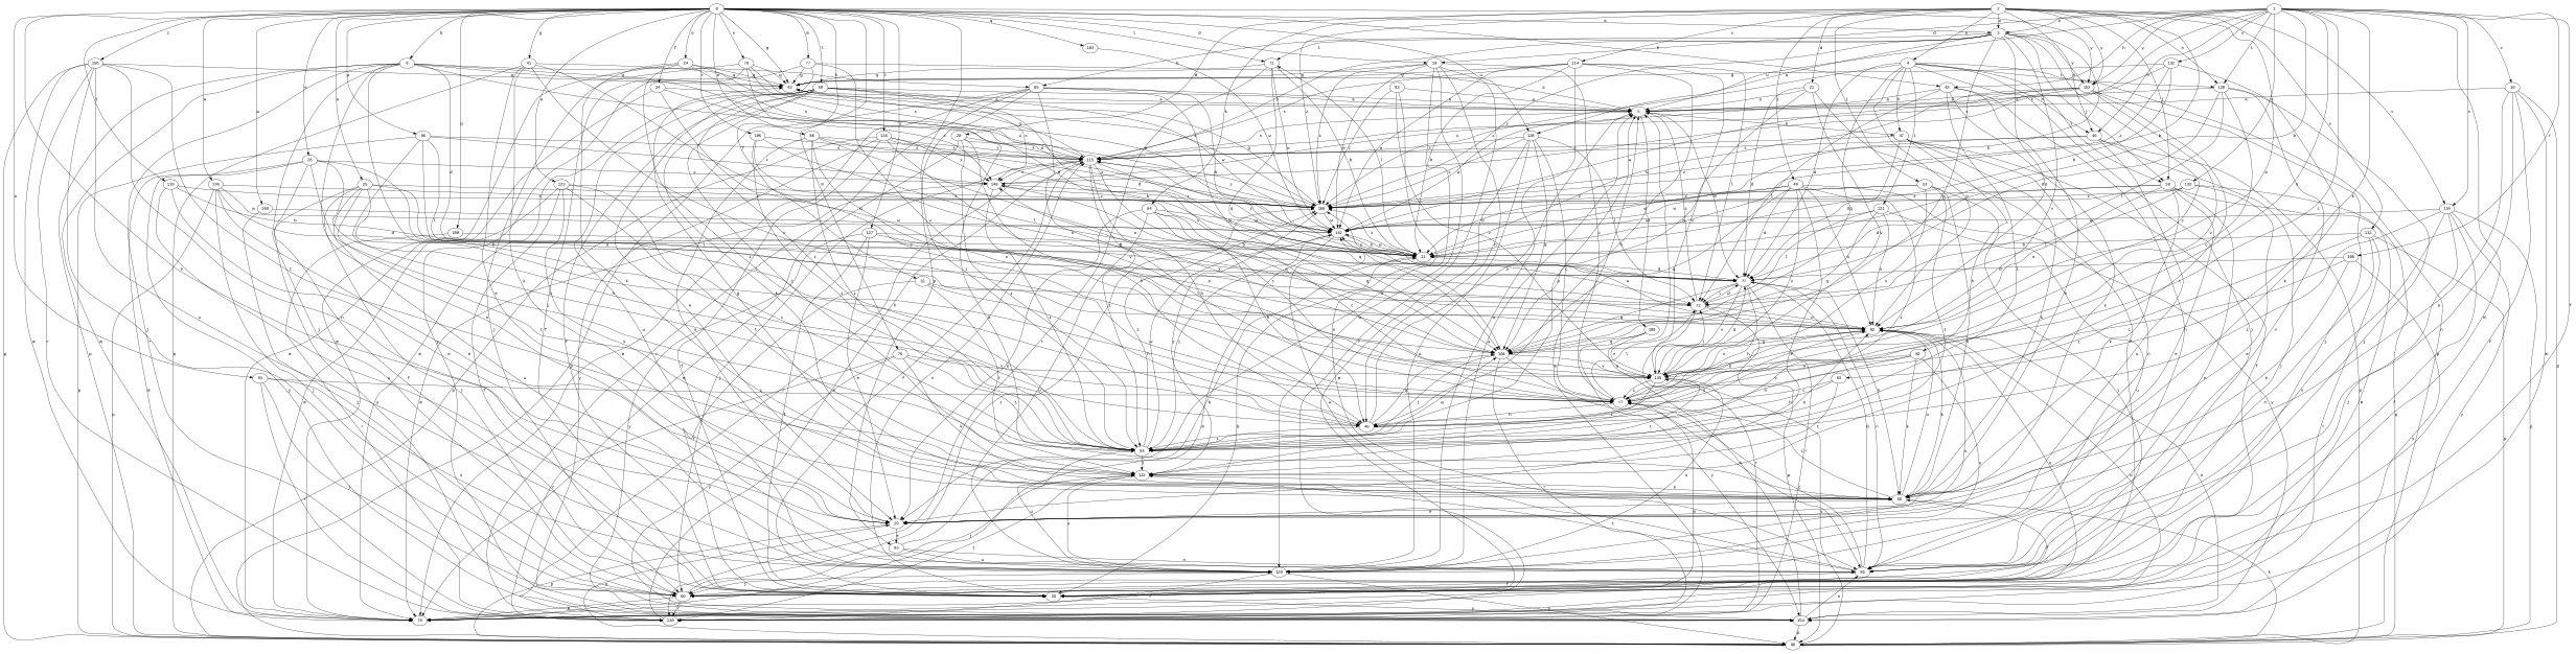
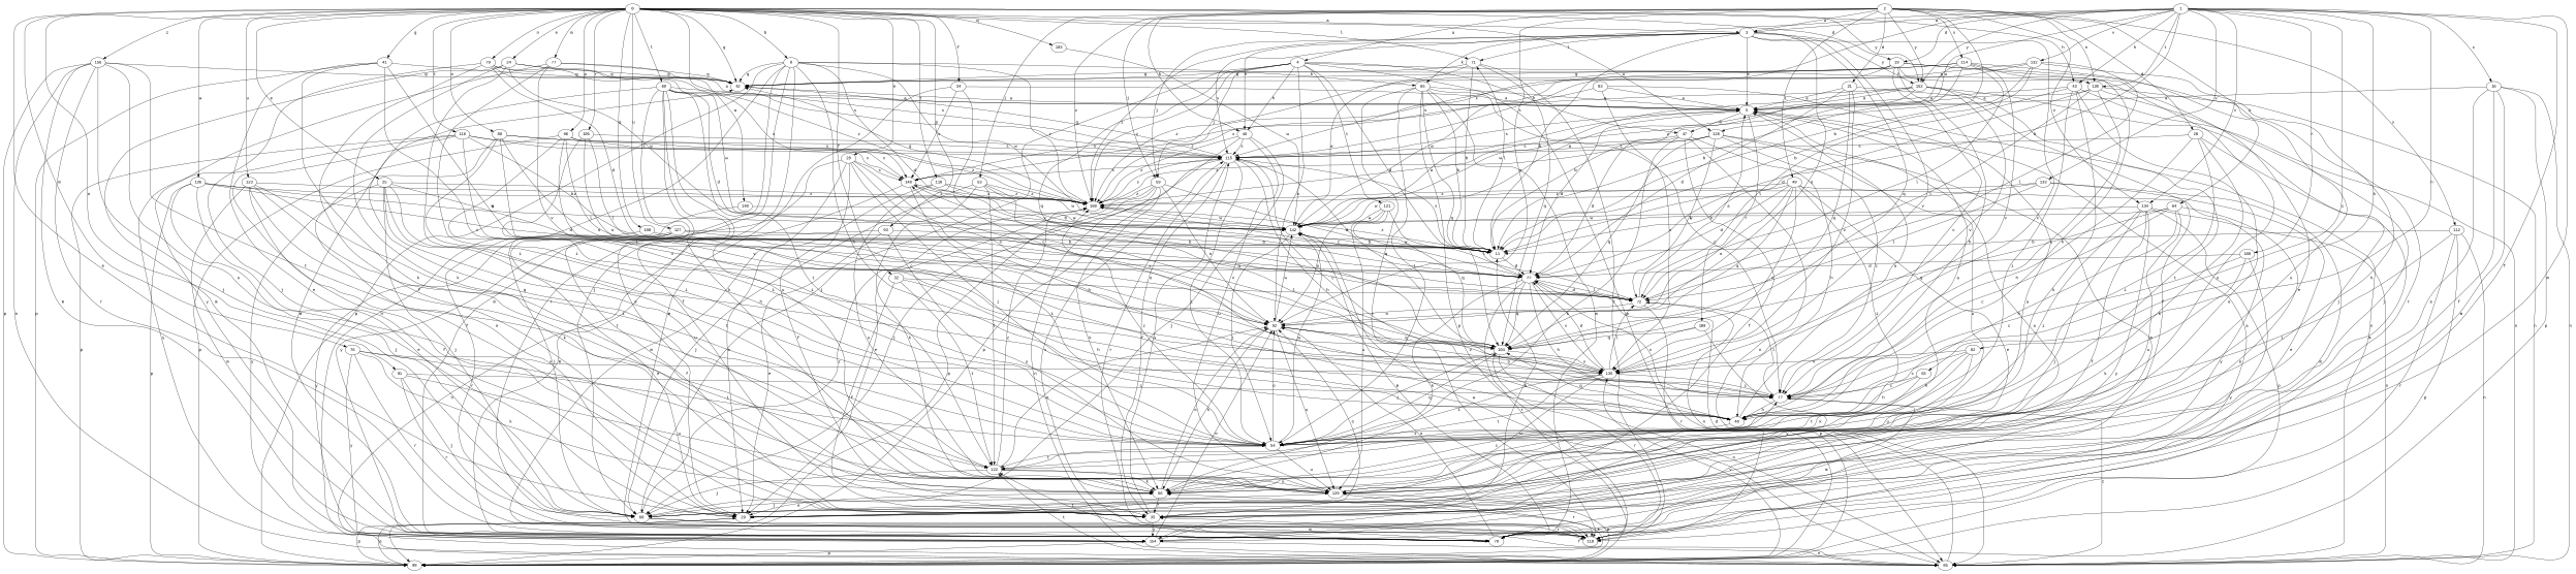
  strict digraph {
    fontname="Liberation Mono"
    node [fontname="Liberation Mono"]
    edge [fontname="Liberation Mono"]
    0
    3
    8
    19
    24
    25
    28
    29
    32
    34
    41
    42
    43
    69
    71
    76
    77
    79
    88
    91
    93
    96
    100
    103
    105
    116
    118
    123
    127
    128
    136
    140
    152
    156
    11
    17
    59
    92
    160
    5
    65
    104
    115
    135
    78
    142
    22
    60
    98
    48
    85
    110
    129
    54
    66
    72
    122
    154
    35
    148
    1
    16
    46
    63
    82
    108
    120
    132
    133
    134
    2
    4
    20
    21
    49
    53
    64
    112
    114
    47
    121
    83
    109
    0 -> 3 [label=a]
    0 -> 8 [label=b]
    0 -> 19 [label=d]
    0 -> 24 [label=e]
    0 -> 25 [label=e]
    0 -> 28 [label=e]
    0 -> 29 [label=e]
    0 -> 32 [label=f]
    0 -> 34 [label=f]
    0 -> 41 [label=g]
    0 -> 42 [label=g]
    0 -> 43 [label=h]
    0 -> 69 [label=l]
    0 -> 71 [label=l]
    0 -> 76 [label=m]
    0 -> 77 [label=m]
    0 -> 79 [label=n]
    0 -> 88 [label=o]
    0 -> 91 [label=o]
    0 -> 93 [label=p]
    0 -> 96 [label=p]
    0 -> 100 [label=q]
    0 -> 103 [label=q]
    0 -> 105 [label=r]
    0 -> 116 [label=t]
    0 -> 118 [label=t]
    0 -> 123 [label=u]
    0 -> 127 [label=u]
    0 -> 128 [label=u]
    0 -> 136 [label=w]
    0 -> 140 [label=w]
    0 -> 152 [label=y]
    0 -> 156 [label=z]
    3 -> 71 [label=l]
    3 -> 152 [label=y]
    3 -> 11 [label=b]
    3 -> 17 [label=c]
    3 -> 59 [label=j]
    3 -> 92 [label=o]
    3 -> 160 [label=z]
    3 -> 5 [label=a]
    3 -> 65 [label=k]
    3 -> 104 [label=q]
    3 -> 115 [label=s]
    3 -> 135 [label=v]
    8 -> 42 [label=g]
    8 -> 160 [label=z]
    8 -> 65 [label=k]
    8 -> 78 [label=m]
    8 -> 142 [label=w]
    8 -> 22 [label=d]
    8 -> 60 [label=j]
    8 -> 98 [label=p]
    8 -> 48 [label=h]
    8 -> 85 [label=n]
    8 -> 110 [label=r]
    19 -> 29 [label=e]
    19 -> 42 [label=g]
    19 -> 17 [label=c]
    19 -> 160 [label=z]
    19 -> 142 [label=w]
    19 -> 48 [label=h]
    19 -> 110 [label=r]
    19 -> 129 [label=u]
    24 -> 42 [label=g]
    24 -> 115 [label=s]
    24 -> 78 [label=m]
    24 -> 142 [label=w]
    24 -> 54 [label=i]
    24 -> 66 [label=k]
    25 -> 160 [label=z]
    25 -> 60 [label=j]
    25 -> 48 [label=h]
    25 -> 129 [label=u]
    25 -> 72 [label=l]
    25 -> 122 [label=t]
    25 -> 154 [label=y]
    28 -> 92 [label=o]
    28 -> 78 [label=m]
    28 -> 48 [label=h]
    28 -> 54 [label=i]
    28 -> 154 [label=y]
    28 -> 35 [label=f]
    28 -> 148 [label=x]
    29 -> 98 [label=p]
    32 -> 48 [label=h]
    32 -> 72 [label=l]
    32 -> 122 [label=t]
    32 -> 35 [label=f]
    34 -> 17 [label=c]
    34 -> 5 [label=a]
    34 -> 78 [label=m]
    34 -> 148 [label=x]
    41 -> 29 [label=e]
    41 -> 42 [label=g]
    41 -> 17 [label=c]
    41 -> 104 [label=q]
    41 -> 98 [label=p]
    41 -> 66 [label=k]
    42 -> 5 [label=a]
    43 -> 29 [label=e]
    43 -> 5 [label=a]
    43 -> 85 [label=n]
    43 -> 54 [label=i]
    43 -> 66 [label=k]
    43 -> 72 [label=l]
    69 -> 29 [label=e]
    69 -> 5 [label=a]
    69 -> 78 [label=m]
    69 -> 142 [label=w]
    69 -> 22 [label=d]
    69 -> 129 [label=u]
    69 -> 66 [label=k]
    69 -> 122 [label=t]
    69 -> 35 [label=f]
    69 -> 148 [label=x]
    71 -> 42 [label=g]
    71 -> 11 [label=b]
    71 -> 104 [label=q]
    71 -> 142 [label=w]
    71 -> 110 [label=r]
    76 -> 135 [label=v]
    76 -> 110 [label=r]
    76 -> 54 [label=i]
    76 -> 66 [label=k]
    76 -> 154 [label=y]
    77 -> 42 [label=g]
    77 -> 5 [label=a]
    77 -> 135 [label=v]
    77 -> 54 [label=i]
    77 -> 154 [label=y]
    79 -> 42 [label=g]
    79 -> 160 [label=z]
    79 -> 115 [label=s]
    79 -> 22 [label=d]
    79 -> 60 [label=j]
    79 -> 35 [label=f]
    88 -> 29 [label=e]
    88 -> 92 [label=o]
    88 -> 160 [label=z]
    88 -> 115 [label=s]
    88 -> 135 [label=v]
    88 -> 54 [label=i]
    91 -> 17 [label=c]
    91 -> 60 [label=j]
    91 -> 110 [label=r]
    91 -> 129 [label=u]
-   29 -> 93 [label=e]
+   93 -> 29 [label=e]
    93 -> 11 [label=b]
    93 -> 85 [label=n]
    93 -> 129 [label=u]
    96 -> 17 [label=c]
    96 -> 115 [label=s]
    96 -> 98 [label=p]
    96 -> 54 [label=i]
    96 -> 72 [label=l]
    96 -> 148 [label=x]
    100 -> 11 [label=b]
    100 -> 110 [label=r]
    103 -> 142 [label=w]
    105 -> 92 [label=o]
    105 -> 115 [label=s]
    105 -> 54 [label=i]
    105 -> 72 [label=l]
    116 -> 11 [label=b]
    116 -> 115 [label=s]
    116 -> 135 [label=v]
    116 -> 98 [label=p]
    116 -> 154 [label=y]
    116 -> 35 [label=f]
    116 -> 148 [label=x]
    118 -> 29 [label=e]
    118 -> 11 [label=b]
    118 -> 160 [label=z]
    118 -> 129 [label=u]
    123 -> 160 [label=z]
    123 -> 78 [label=m]
    123 -> 54 [label=i]
    123 -> 66 [label=k]
    123 -> 122 [label=t]
    123 -> 35 [label=f]
    127 -> 29 [label=e]
    127 -> 11 [label=b]
    127 -> 92 [label=o]
    127 -> 154 [label=y]
    127 -> 35 [label=f]
    128 -> 17 [label=c]
    128 -> 160 [label=z]
    128 -> 104 [label=q]
    128 -> 115 [label=s]
    128 -> 78 [label=m]
    128 -> 129 [label=u]
    128 -> 72 [label=l]
    136 -> 29 [label=e]
    136 -> 160 [label=z]
    136 -> 142 [label=w]
    136 -> 22 [label=d]
    136 -> 60 [label=j]
    136 -> 98 [label=p]
    140 -> 142 [label=w]
    140 -> 60 [label=j]
    152 -> 11 [label=b]
    152 -> 5 [label=a]
    152 -> 135 [label=v]
    152 -> 142 [label=w]
    152 -> 60 [label=j]
    152 -> 122 [label=t]
    152 -> 148 [label=x]
    156 -> 42 [label=g]
    156 -> 78 [label=m]
    156 -> 60 [label=j]
    156 -> 98 [label=p]
    156 -> 85 [label=n]
    156 -> 110 [label=r]
    156 -> 129 [label=u]
    156 -> 122 [label=t]
    11 -> 71 [label=l]
    11 -> 160 [label=z]
    11 -> 115 [label=s]
    11 -> 142 [label=w]
    11 -> 22 [label=d]
    11 -> 148 [label=x]
    17 -> 92 [label=o]
    17 -> 78 [label=m]
    17 -> 48 [label=h]
    17 -> 72 [label=l]
    59 -> 29 [label=e]
    59 -> 92 [label=o]
    59 -> 160 [label=z]
    59 -> 22 [label=d]
    59 -> 98 [label=p]
    59 -> 85 [label=n]
    59 -> 66 [label=k]
    92 -> 104 [label=q]
    92 -> 135 [label=v]
    92 -> 142 [label=w]
    92 -> 129 [label=u]
    92 -> 66 [label=k]
    160 -> 42 [label=g]
    160 -> 115 [label=s]
    160 -> 142 [label=w]
    5 -> 115 [label=s]
    5 -> 22 [label=d]
    5 -> 47 [label=h]
    5 -> 109 [label=r]
    65 -> 11 [label=b]
    65 -> 17 [label=c]
    65 -> 5 [label=a]
    65 -> 104 [label=q]
    65 -> 78 [label=m]
    65 -> 98 [label=p]
    65 -> 110 [label=r]
    65 -> 54 [label=i]
    104 -> 135 [label=v]
    104 -> 85 [label=n]
    104 -> 110 [label=r]
    104 -> 54 [label=i]
    104 -> 148 [label=x]
    115 -> 42 [label=g]
    115 -> 17 [label=c]
    115 -> 104 [label=q]
    115 -> 60 [label=j]
    115 -> 48 [label=h]
    115 -> 110 [label=r]
    115 -> 54 [label=i]
    115 -> 35 [label=f]
    115 -> 148 [label=x]
    135 -> 17 [label=c]
    135 -> 22 [label=d]
    135 -> 129 [label=u]
    135 -> 54 [label=i]
    135 -> 72 [label=l]
    135 -> 122 [label=t]
    78 -> 92 [label=o]
    142 -> 11 [label=b]
    142 -> 5 [label=a]
    142 -> 78 [label=m]
    142 -> 54 [label=i]
    22 -> 160 [label=z]
    22 -> 104 [label=q]
    22 -> 135 [label=v]
    22 -> 48 [label=h]
    22 -> 85 [label=n]
    22 -> 110 [label=r]
    22 -> 66 [label=k]
    22 -> 72 [label=l]
    60 -> 160 [label=z]
    60 -> 78 [label=m]
    60 -> 110 [label=r]
    98 -> 29 [label=e]
    98 -> 135 [label=v]
    98 -> 66 [label=k]
    48 -> 5 [label=a]
    48 -> 104 [label=q]
    48 -> 54 [label=i]
    85 -> 17 [label=c]
    85 -> 142 [label=w]
    85 -> 22 [label=d]
    85 -> 122 [label=t]
    85 -> 35 [label=f]
    110 -> 5 [label=a]
    110 -> 115 [label=s]
    110 -> 122 [label=t]
    129 -> 5 [label=a]
    129 -> 60 [label=j]
    129 -> 98 [label=p]
    129 -> 110 [label=r]
    54 -> 92 [label=o]
    54 -> 160 [label=z]
    54 -> 5 [label=a]
    54 -> 104 [label=q]
    54 -> 142 [label=w]
    54 -> 129 [label=u]
    54 -> 122 [label=t]
    66 -> 29 [label=e]
    66 -> 42 [label=g]
    66 -> 17 [label=c]
    66 -> 92 [label=o]
    66 -> 35 [label=f]
    72 -> 92 [label=o]
    72 -> 5 [label=a]
    72 -> 22 [label=d]
    72 -> 98 [label=p]
    72 -> 110 [label=r]
    122 -> 92 [label=o]
    122 -> 160 [label=z]
    122 -> 60 [label=j]
    122 -> 129 [label=u]
    122 -> 66 [label=k]
    154 -> 92 [label=o]
    154 -> 5 [label=a]
    154 -> 98 [label=p]
    154 -> 85 [label=n]
    35 -> 11 [label=b]
    35 -> 92 [label=o]
    35 -> 115 [label=s]
    35 -> 154 [label=y]
    148 -> 160 [label=z]
    148 -> 104 [label=q]
    148 -> 78 [label=m]
    148 -> 54 [label=i]
    1 -> 3 [label=a]
    1 -> 19 [label=d]
    1 -> 43 [label=h]
    1 -> 128 [label=u]
    1 -> 152 [label=y]
    1 -> 11 [label=b]
    1 -> 17 [label=c]
    1 -> 78 [label=m]
    1 -> 35 [label=f]
    1 -> 148 [label=x]
    1 -> 16 [label=c]
    1 -> 46 [label=h]
    1 -> 63 [label=k]
    1 -> 82 [label=n]
    1 -> 108 [label=r]
    1 -> 120 [label=t]
    1 -> 132 [label=v]
    1 -> 133 [label=v]
    1 -> 134 [label=v]
    16 -> 29 [label=e]
    16 -> 5 [label=a]
    16 -> 78 [label=m]
    16 -> 98 [label=p]
    16 -> 85 [label=n]
    16 -> 35 [label=f]
    46 -> 160 [label=z]
    46 -> 115 [label=s]
    46 -> 60 [label=j]
    46 -> 98 [label=p]
    46 -> 129 [label=u]
    63 -> 17 [label=c]
    63 -> 48 [label=h]
    63 -> 122 [label=t]
    82 -> 17 [label=c]
    82 -> 135 [label=v]
    82 -> 48 [label=h]
    82 -> 129 [label=u]
    82 -> 66 [label=k]
    108 -> 17 [label=c]
    108 -> 22 [label=d]
    108 -> 66 [label=k]
    108 -> 154 [label=y]
    120 -> 17 [label=c]
    120 -> 5 [label=a]
    120 -> 22 [label=d]
    120 -> 60 [label=j]
    120 -> 85 [label=n]
    120 -> 72 [label=l]
    132 -> 42 [label=g]
    132 -> 11 [label=b]
    132 -> 160 [label=z]
    132 -> 115 [label=s]
    132 -> 66 [label=k]
+   132 -> 72 [label=l]
    133 -> 29 [label=e]
    133 -> 160 [label=z]
    133 -> 78 [label=m]
    133 -> 142 [label=w]
    133 -> 72 [label=l]
    134 -> 142 [label=w]
    134 -> 60 [label=j]
    134 -> 98 [label=p]
    134 -> 85 [label=n]
    134 -> 54 [label=i]
    134 -> 154 [label=y]
    134 -> 35 [label=f]
    2 -> 3 [label=a]
    2 -> 152 [label=y]
    2 -> 11 [label=b]
    2 -> 59 [label=j]
    2 -> 92 [label=o]
    2 -> 160 [label=z]
    2 -> 46 [label=h]
    2 -> 120 [label=n]
    2 -> 134 [label=v]
    2 -> 4 [label=a]
    2 -> 20 [label=d]
    2 -> 21 [label=d]
    2 -> 49 [label=i]
    2 -> 53 [label=i]
    2 -> 64 [label=k]
    2 -> 112 [label=s]
    2 -> 114 [label=s]
    4 -> 59 [label=j]
    4 -> 92 [label=o]
    4 -> 160 [label=z]
    4 -> 104 [label=q]
    4 -> 22 [label=d]
    4 -> 60 [label=j]
    4 -> 98 [label=p]
    4 -> 46 [label=h]
    4 -> 120 [label=t]
    4 -> 47 [label=h]
    4 -> 121 [label=t]
    20 -> 115 [label=s]
    20 -> 78 [label=m]
    20 -> 48 [label=h]
    20 -> 54 [label=i]
    20 -> 66 [label=k]
    21 -> 5 [label=a]
    21 -> 104 [label=q]
    21 -> 135 [label=v]
    21 -> 22 [label=d]
    21 -> 35 [label=f]
    49 -> 29 [label=e]
    49 -> 11 [label=b]
    49 -> 92 [label=o]
    49 -> 160 [label=z]
    49 -> 104 [label=q]
    49 -> 135 [label=v]
    49 -> 22 [label=d]
    49 -> 54 [label=i]
    49 -> 154 [label=y]
    53 -> 160 [label=z]
    53 -> 135 [label=v]
    53 -> 142 [label=w]
    53 -> 60 [label=j]
    53 -> 66 [label=k]
    53 -> 122 [label=t]
    64 -> 29 [label=e]
    64 -> 17 [label=c]
    64 -> 104 [label=q]
    64 -> 142 [label=w]
    64 -> 48 [label=h]
    64 -> 129 [label=u]
    112 -> 11 [label=b]
    112 -> 98 [label=p]
    112 -> 85 [label=n]
    112 -> 110 [label=r]
    112 -> 54 [label=i]
    114 -> 42 [label=g]
    114 -> 11 [label=b]
    114 -> 115 [label=s]
    114 -> 135 [label=v]
    114 -> 142 [label=w]
    114 -> 48 [label=h]
    114 -> 129 [label=u]
    114 -> 72 [label=l]
    47 -> 115 [label=s]
    47 -> 22 [label=d]
    47 -> 48 [label=h]
    47 -> 85 [label=n]
    47 -> 66 [label=k]
    47 -> 35 [label=f]
    121 -> 92 [label=o]
    121 -> 104 [label=q]
    121 -> 142 [label=w]
    121 -> 129 [label=u]
    121 -> 72 [label=l]
    83 -> 160 [label=z]
    83 -> 5 [label=a]
    83 -> 135 [label=v]
    83 -> 85 [label=n]
    109 -> 104 [label=q]
    109 -> 135 [label=v]
    109 -> 154 [label=y]
  }
